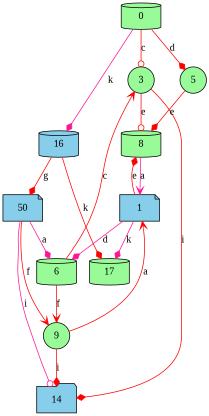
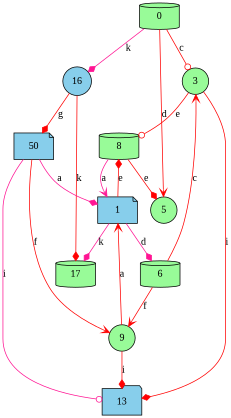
  strict digraph {
    fontname="Liberation Serif"
    node [fillcolor=palegreen fontname="Liberation Serif" shape=cylinder style=filled]
    edge [arrowhead=diamond color=red fontname="Liberation Serif"]
    3 [shape=circle]
    0
    5 [shape=circle]
-   16 [fillcolor=skyblue]
+   16 [fillcolor=skyblue shape=circle]
    8
-   14 [fillcolor=skyblue shape=folder]
+   14 [fillcolor=skyblue shape=folder label=13]
    17
    n8 [fillcolor=skyblue label=50 shape=note]
    1 [fillcolor=skyblue shape=note]
    6
    9 [shape=circle]
    3 -> 8 [arrowhead=odot label=e]
    3 -> 14 [label=i]
    0 -> 3 [arrowhead=odot label=c]
-   0 -> 5 [label=d]
+   0 -> 5 [arrowhead=vee label=d]
    0 -> 16 [color=deeppink label=k]
-   5 -> 8 [label=e]
+   8 -> 5 [label=e]
    16 -> 17 [label=k]
    16 -> n8 [label=g]
    8 -> 1 [arrowhead=vee color=deeppink label=a]
    n8 -> 14 [arrowhead=odot color=deeppink label=i]
-   n8 -> 6 [color=deeppink label=a]
+   n8 -> 1 [color=deeppink label=a]
    n8 -> 9 [arrowhead=vee label=f]
    1 -> 8 [label=e]
    1 -> 17 [color=deeppink label=k]
    1 -> 6 [color=deeppink label=d]
    6 -> 3 [arrowhead=vee label=c]
    6 -> 9 [arrowhead=vee label=f]
    9 -> 14 [label=i]
    9 -> 1 [arrowhead=vee label=a]
  }
